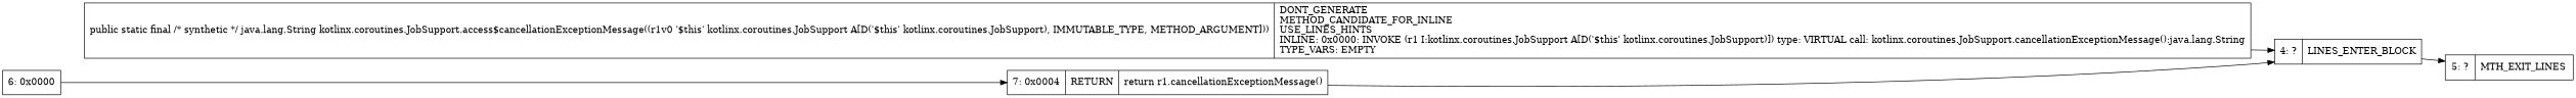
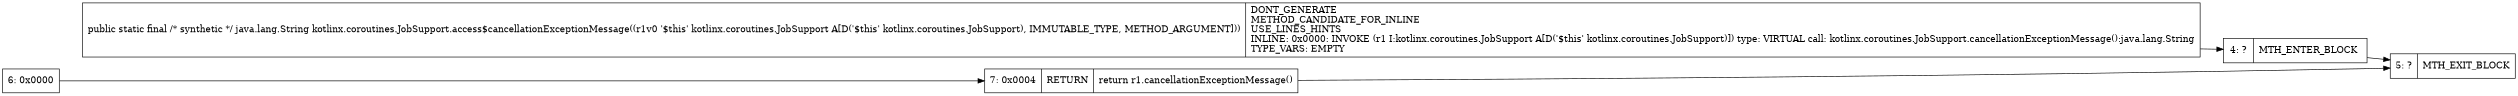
  digraph {
    rankdir=LR
    node [shape=record]
-   n1 [label="{4\:\ ?|LINES_ENTER_BLOCK\l}"]
-   n2 [label="{5\:\ ?|MTH_EXIT_LINES\l}"]
+   n1 [label="{4\:\ ?|MTH_ENTER_BLOCK\l}"]
+   n2 [label="{5\:\ ?|MTH_EXIT_BLOCK\l}"]
    n3 [label="{6\:\ 0x0000}"]
    n4 [label="{7\:\ 0x0004|RETURN\l|return r1.cancellationExceptionMessage()\l}"]
    n5 [label="{public static final \/* synthetic *\/ java.lang.String kotlinx.coroutines.JobSupport.access$cancellationExceptionMessage((r1v0 '$this' kotlinx.coroutines.JobSupport A[D('$this' kotlinx.coroutines.JobSupport), IMMUTABLE_TYPE, METHOD_ARGUMENT]))  | DONT_GENERATE\lMETHOD_CANDIDATE_FOR_INLINE\lUSE_LINES_HINTS\lINLINE: 0x0000: INVOKE  (r1 I:kotlinx.coroutines.JobSupport A[D('$this' kotlinx.coroutines.JobSupport)]) type: VIRTUAL call: kotlinx.coroutines.JobSupport.cancellationExceptionMessage():java.lang.String\lTYPE_VARS: EMPTY\l}"]
    n1 -> n2
    n3 -> n4
-   n4 -> n1
+   n4 -> n2
    n5 -> n1
  }
